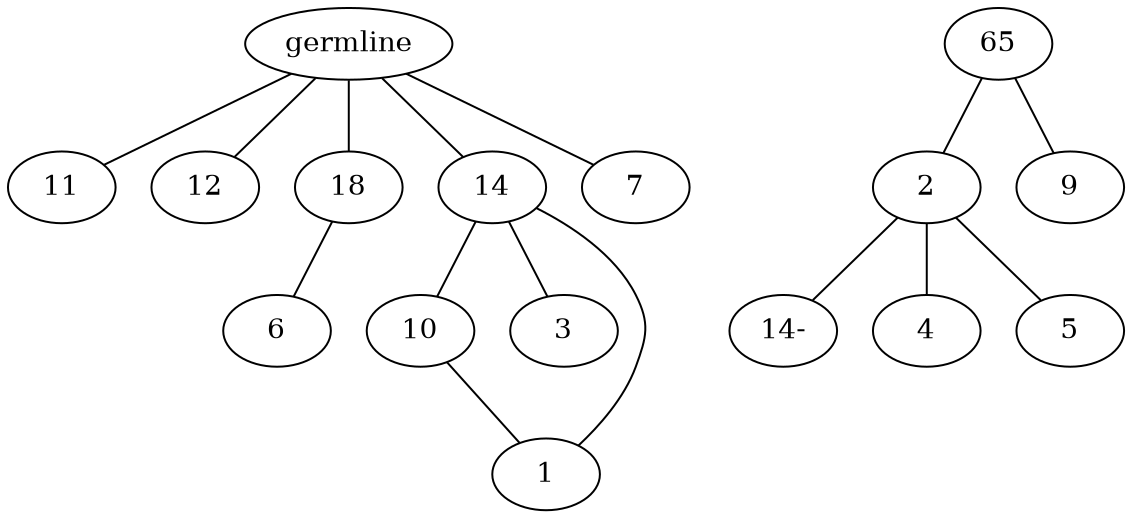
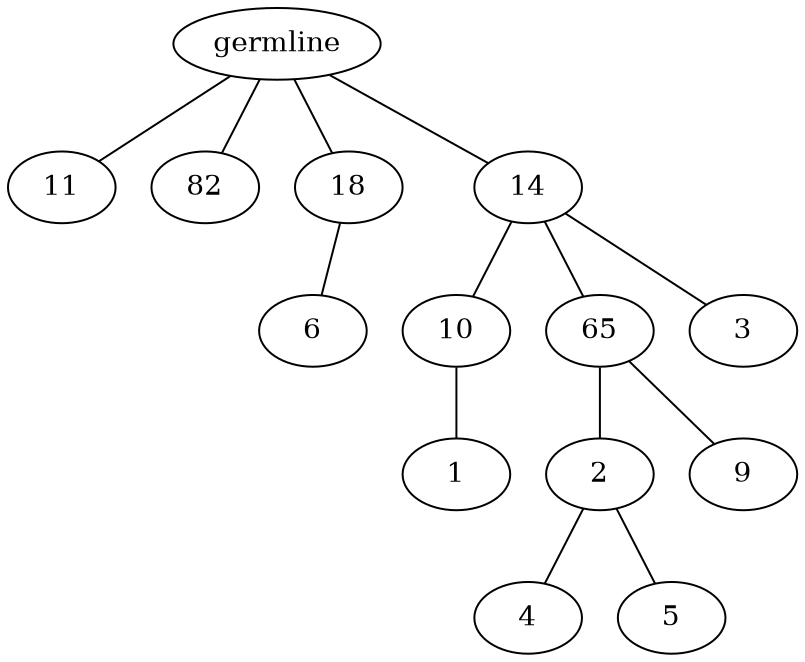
  graph {
    n1 [label=germline]
    n2 [label=11]
-   n3 [label=12]
+   n3 [label=82]
    n4 [label=18]
    n5 [label=14]
-   n6 [label=7]
    n7 [label=6]
    n8 [label=10]
    n9 [label=65]
    n10 [label=3]
    n11 [label=1]
    n12 [label=2]
    n13 [label=9]
-   n14 [label="14-"]
    n15 [label=4]
    n16 [label=5]
    n1 -- n2
    n1 -- n3
    n1 -- n4
    n1 -- n5
-   n1 -- n6
    n4 -- n7
    n5 -- n8
-   n5 -- n11
+   n5 -- n9
    n5 -- n10
    n8 -- n11
    n9 -- n12
    n9 -- n13
-   n12 -- n14
    n12 -- n15
    n12 -- n16
  }
